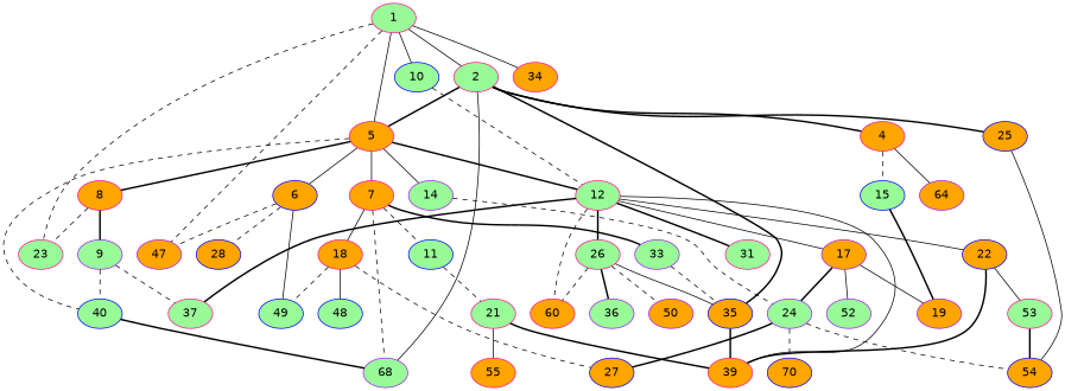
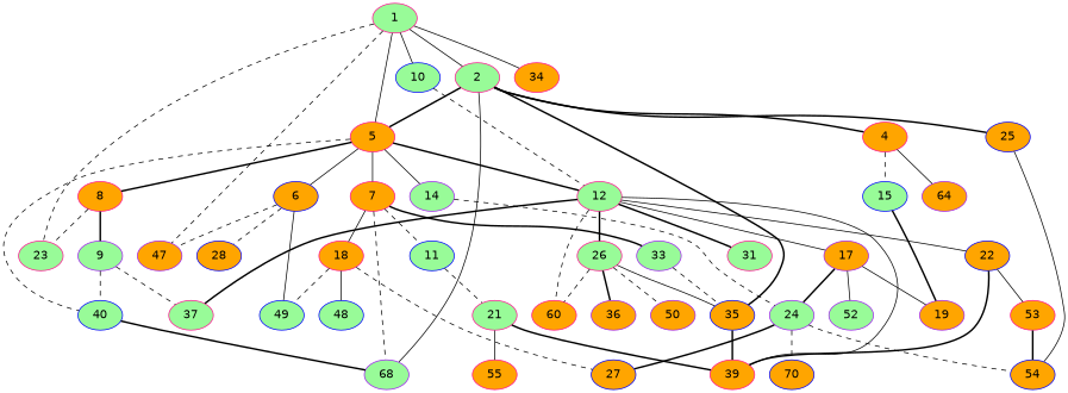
  graph {
    fontname="DejaVu Sans"
    node [color=deeppink fillcolor=palegreen fontname="DejaVu Sans" style=filled]
    edge [fontname="DejaVu Sans" style=dashed]
    1 [super="+20"]
    2 [super="+3"]
    5 [fillcolor=orange super="+32"]
    10 [color=blue]
    23 [super="+57"]
    34 [fillcolor=orange]
    47 [color=purple fillcolor=orange]
    4 [fillcolor=orange super="+29"]
    25 [color=blue fillcolor=orange super="+51"]
    35 [color=blue fillcolor=orange super="+46"]
    68 [color=purple]
    6 [color=blue fillcolor=orange super="+63"]
    7 [fillcolor=orange super="+58"]
    8 [fillcolor=orange super="+43"]
    12 [super="+13"]
    14 [color=purple]
    40 [color=blue super="+59"]
    15 [color=blue super="+71"]
    64 [color=purple fillcolor=orange super="+65"]
    54 [color=blue fillcolor=orange super="+61"]
    39 [fillcolor=orange super="+62"]
    19 [color=purple fillcolor=orange super="+41"]
    28 [color=blue fillcolor=orange]
    49 [color=blue]
    11 [color=blue super="+66"]
    18 [fillcolor=orange super="+69"]
    33 [color=purple]
    9 [color=purple super="+16"]
    37 [super="+44"]
    17 [color=purple fillcolor=orange super="+38"]
    22 [color=blue fillcolor=orange super="+42"]
    26 [super="+56"]
    31
    60 [fillcolor=orange]
    24 [color=purple super="+30"]
    21 [super="+45"]
    27 [color=blue fillcolor=orange]
    48 [color=blue]
    55 [fillcolor=orange super="+67"]
    52 [color=purple]
-   53
-   36 [color=purple]
+   53 [fillcolor=orange]
+   36 [color=purple fillcolor=orange]
    50 [color=purple fillcolor=orange]
    70 [color=blue fillcolor=orange]
    1 -- 2 [style=solid]
    1 -- 5 [style=solid]
    1 -- 10 [style=solid]
    1 -- 23
    1 -- 34 [style=solid]
    1 -- 47
    2 -- 5 [style=bold]
    2 -- 4 [style=bold]
    2 -- 25 [style=bold]
    2 -- 35 [style=bold]
    2 -- 68 [style=solid]
    5 -- 6 [style=solid weight=2]
    5 -- 7 [style=solid]
    5 -- 8 [style=bold]
    5 -- 12 [style=bold]
    5 -- 14 [style=solid]
    5 -- 40
    10 -- 12
    4 -- 15
    4 -- 64 [style=solid]
    25 -- 54 [style=solid]
    35 -- 39 [style=bold]
    6 -- 47
    6 -- 28
    6 -- 49 [style=solid]
    7 -- 68
    7 -- 11
    7 -- 18 [style=solid]
    7 -- 33 [style=bold]
    8 -- 23
    8 -- 9 [style=bold]
    12 -- 39 [style=solid]
    12 -- 37 [style=bold]
    12 -- 17 [style=solid]
    12 -- 22 [style=solid]
    12 -- 26 [style=bold]
    12 -- 31 [style=bold]
    12 -- 60
    14 -- 24
    40 -- 68 [style=bold]
    15 -- 19 [style=bold]
    11 -- 21
    18 -- 49
    18 -- 27
    18 -- 48 [style=solid weight=2]
    33 -- 35
    9 -- 40
    9 -- 37
    17 -- 19 [style=solid]
    17 -- 24 [style=bold]
    17 -- 52 [style=solid]
    22 -- 39 [style=bold]
    22 -- 53 [style=solid]
    26 -- 35 [style=solid]
    26 -- 60
    26 -- 36 [style=bold]
    26 -- 50
    24 -- 54
    24 -- 27 [style=bold]
    24 -- 70
    21 -- 39 [style=bold]
    21 -- 55 [style=solid]
    53 -- 54 [style=bold]
  }
